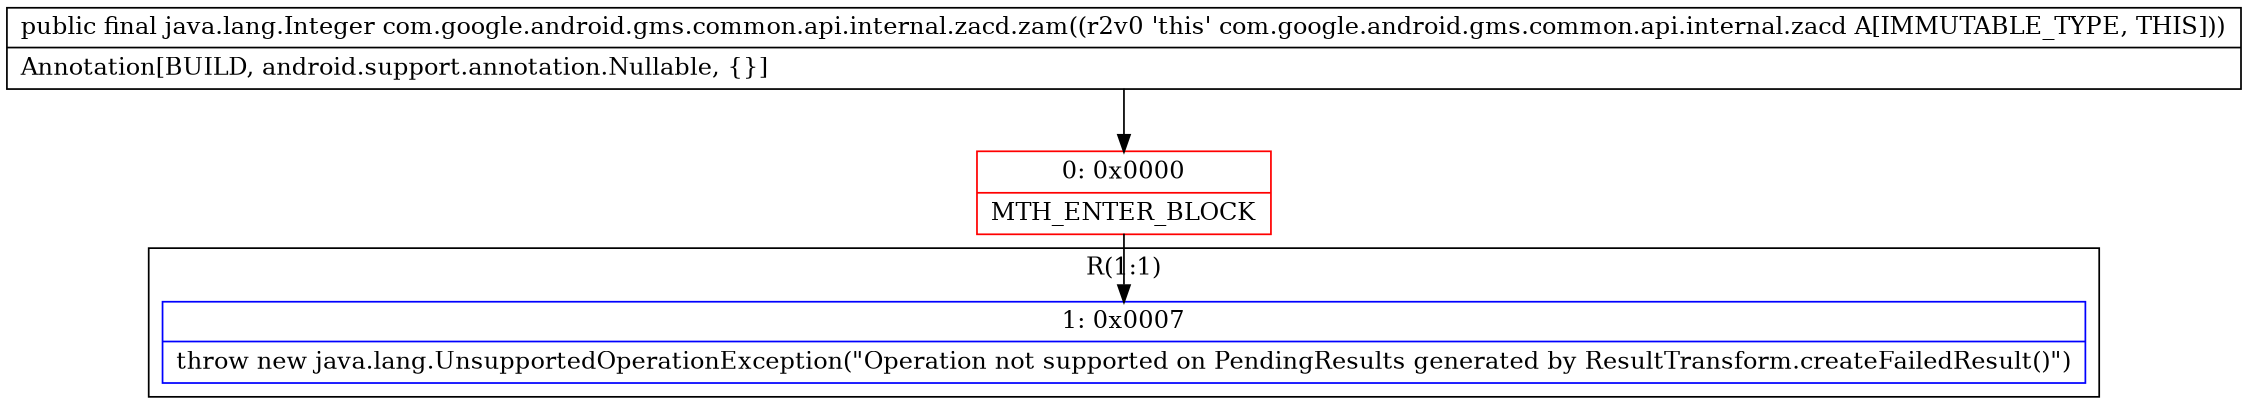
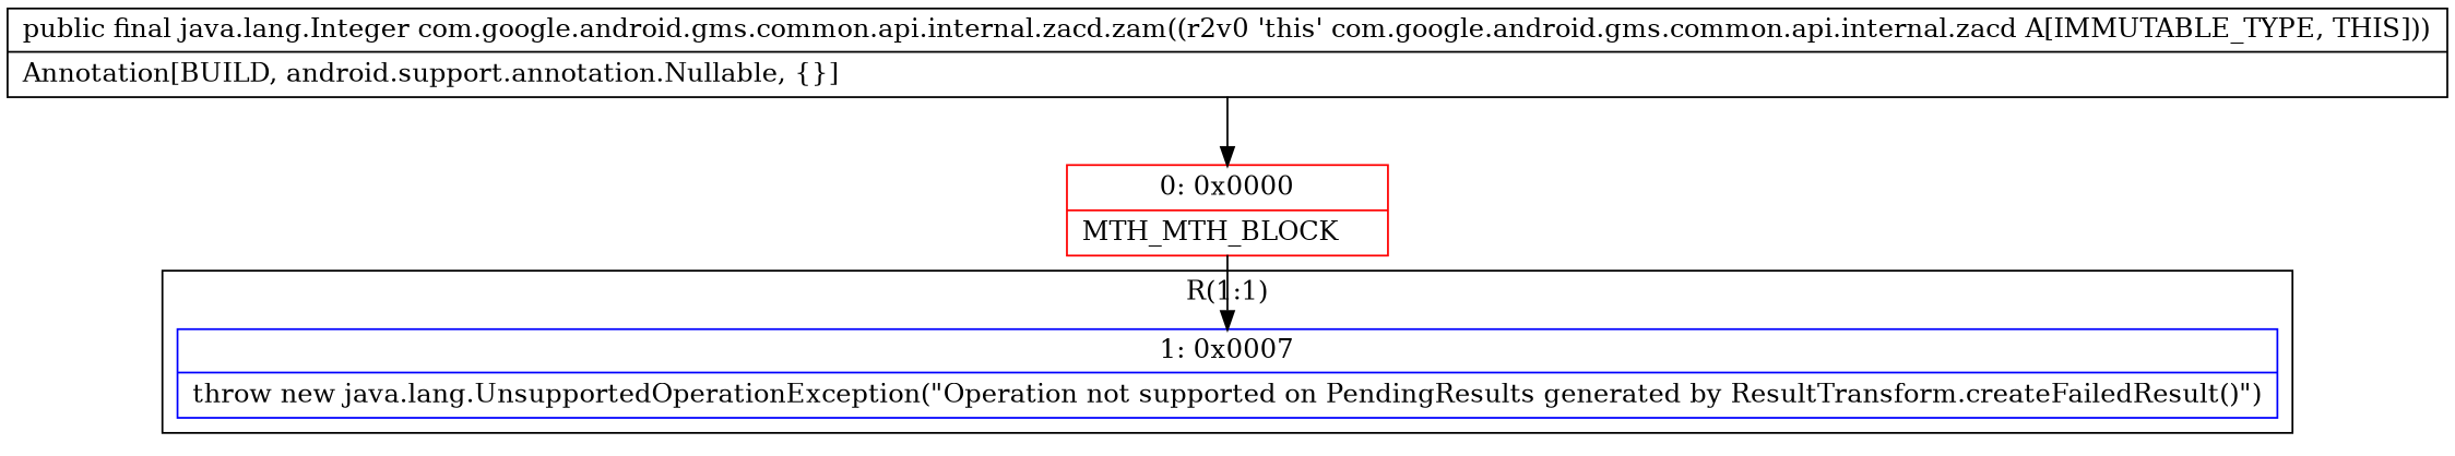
  digraph {
    node [shape=record]
    n1 [color=blue label="{1\:\ 0x0007|throw new java.lang.UnsupportedOperationException(\"Operation not supported on PendingResults generated by ResultTransform.createFailedResult()\")\l}"]
-   n2 [color=red label="{0\:\ 0x0000|MTH_ENTER_BLOCK\l}"]
+   n2 [color=red label="{0\:\ 0x0000|MTH_MTH_BLOCK\l}"]
    n3 [label="{public final java.lang.Integer com.google.android.gms.common.api.internal.zacd.zam((r2v0 'this' com.google.android.gms.common.api.internal.zacd A[IMMUTABLE_TYPE, THIS]))  | Annotation[BUILD, android.support.annotation.Nullable, \{\}]\l}"]
    subgraph cluster_1 {
      label="R(1:1)"
      n1
    }
    n2 -> n1
    n3 -> n2
  }
